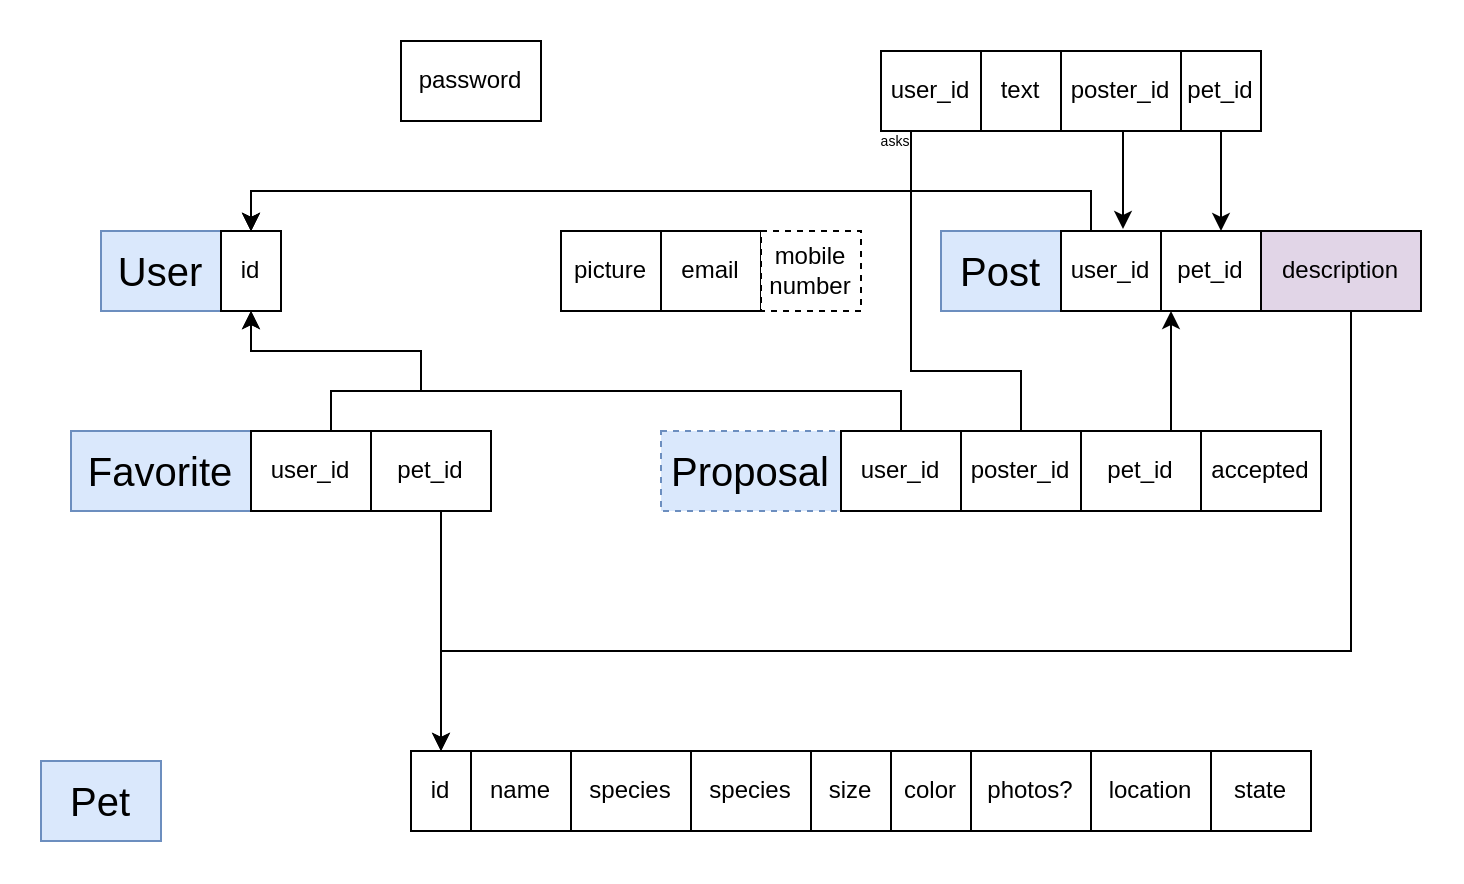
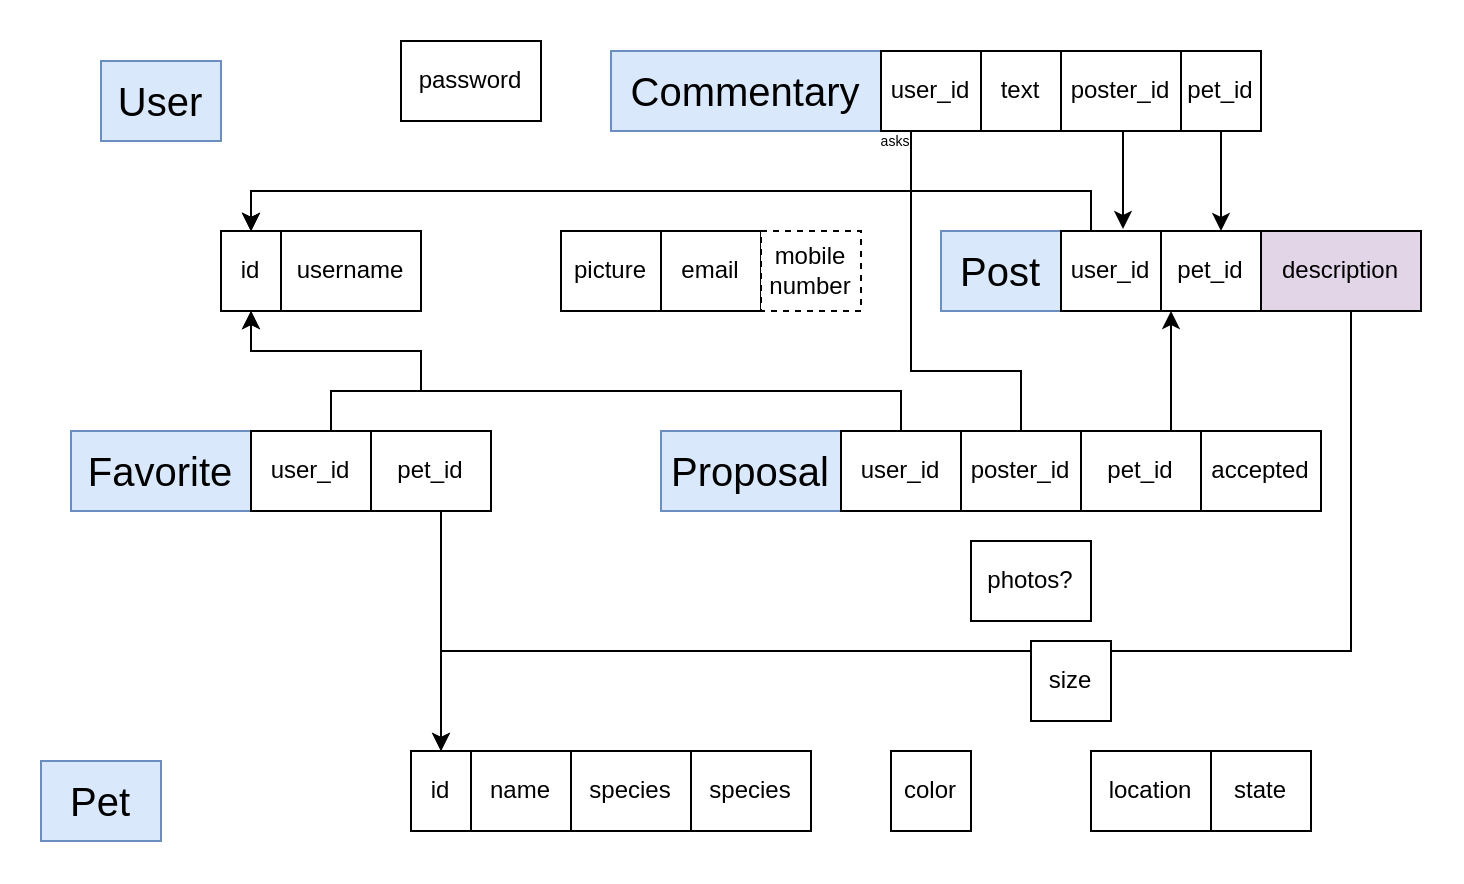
  <mxCell id="0" />
  <mxCell id="1" parent="0" />
- <mxCell id="2" value="User" style="rounded=0;whiteSpace=wrap;html=1;fillColor=#dae8fc;strokeColor=#6c8ebf;fontSize=20;" vertex="1" parent="1"><mxGeometry x="50" y="115" width="60" height="40" as="geometry" /></mxCell>
+ <mxCell id="2" value="User" style="rounded=0;whiteSpace=wrap;html=1;fillColor=#dae8fc;strokeColor=#6c8ebf;fontSize=20;" vertex="1" parent="1"><mxGeometry x="50" y="30" width="60" height="40" as="geometry" /></mxCell>
+ <mxCell id="3" value="username" style="rounded=0;whiteSpace=wrap;html=1;" vertex="1" parent="1"><mxGeometry x="140" y="115" width="70" height="40" as="geometry" /></mxCell>
  <mxCell id="4" value="password" style="rounded=0;whiteSpace=wrap;html=1;" vertex="1" parent="1"><mxGeometry x="200" y="20" width="70" height="40" as="geometry" /></mxCell>
  <mxCell id="5" value="Pet" style="rounded=0;whiteSpace=wrap;html=1;labelBackgroundColor=none;labelBorderColor=none;fontSize=20;fillColor=#dae8fc;strokeColor=#6c8ebf;" vertex="1" parent="1"><mxGeometry x="20" y="380" width="60" height="40" as="geometry" /></mxCell>
  <mxCell id="6" value="name" style="rounded=0;whiteSpace=wrap;html=1;" vertex="1" parent="1"><mxGeometry x="235" y="375" width="50" height="40" as="geometry" /></mxCell>
  <mxCell id="7" value="species" style="rounded=0;whiteSpace=wrap;html=1;" vertex="1" parent="1"><mxGeometry x="285" y="375" width="60" height="40" as="geometry" /></mxCell>
  <mxCell id="8" value="species" style="rounded=0;whiteSpace=wrap;html=1;" vertex="1" parent="1"><mxGeometry x="345" y="375" width="60" height="40" as="geometry" /></mxCell>
  <mxCell id="9" value="Favorite" style="rounded=0;whiteSpace=wrap;html=1;fillColor=#dae8fc;strokeColor=#6c8ebf;fontSize=20;" vertex="1" parent="1"><mxGeometry x="35" y="215" width="90" height="40" as="geometry" /></mxCell>
  <mxCell id="10" value="" style="edgeStyle=orthogonalEdgeStyle;rounded=0;orthogonalLoop=1;jettySize=auto;html=1;" edge="1" parent="1" source="11" target="12"><mxGeometry relative="1" as="geometry"><Array as="points"><mxPoint x="165" y="195" /><mxPoint x="210" y="195" /><mxPoint x="210" y="175" /><mxPoint x="125" y="175" /></Array></mxGeometry></mxCell>
  <mxCell id="11" value="user_id" style="rounded=0;whiteSpace=wrap;html=1;" vertex="1" parent="1"><mxGeometry x="125" y="215" width="60" height="40" as="geometry" /></mxCell>
  <mxCell id="12" value="id" style="rounded=0;whiteSpace=wrap;html=1;" vertex="1" parent="1"><mxGeometry x="110" y="115" width="30" height="40" as="geometry" /></mxCell>
  <mxCell id="13" value="id" style="rounded=0;whiteSpace=wrap;html=1;" vertex="1" parent="1"><mxGeometry x="205" y="375" width="30" height="40" as="geometry" /></mxCell>
  <mxCell id="14" style="edgeStyle=orthogonalEdgeStyle;rounded=0;orthogonalLoop=1;jettySize=auto;html=1;entryX=0.5;entryY=0;entryDx=0;entryDy=0;fontSize=20;" edge="1" parent="1" source="15" target="13"><mxGeometry relative="1" as="geometry"><Array as="points"><mxPoint x="220" y="285" /><mxPoint x="220" y="285" /></Array></mxGeometry></mxCell>
  <mxCell id="15" value="pet_id" style="rounded=0;whiteSpace=wrap;html=1;" vertex="1" parent="1"><mxGeometry x="185" y="215" width="60" height="40" as="geometry" /></mxCell>
  <mxCell id="16" value="Post" style="rounded=0;whiteSpace=wrap;html=1;fillColor=#dae8fc;strokeColor=#6c8ebf;fontSize=20;" vertex="1" parent="1"><mxGeometry x="470" y="115" width="60" height="40" as="geometry" /></mxCell>
  <mxCell id="17" style="edgeStyle=orthogonalEdgeStyle;rounded=0;orthogonalLoop=1;jettySize=auto;html=1;entryX=0.5;entryY=0;entryDx=0;entryDy=0;" edge="1" parent="1" source="18" target="12"><mxGeometry relative="1" as="geometry"><Array as="points"><mxPoint x="545" y="95" /><mxPoint x="125" y="95" /></Array></mxGeometry></mxCell>
  <mxCell id="18" value="user_id" style="rounded=0;whiteSpace=wrap;html=1;" vertex="1" parent="1"><mxGeometry x="530" y="115" width="50" height="40" as="geometry" /></mxCell>
  <mxCell id="19" style="edgeStyle=orthogonalEdgeStyle;rounded=0;orthogonalLoop=1;jettySize=auto;html=1;fontSize=20;entryX=0.5;entryY=0;entryDx=0;entryDy=0;exitX=0.5;exitY=1;exitDx=0;exitDy=0;" edge="1" parent="1" source="20" target="13"><mxGeometry relative="1" as="geometry"><mxPoint x="225" y="325" as="targetPoint" /><mxPoint x="635" y="175" as="sourcePoint" /><Array as="points"><mxPoint x="675" y="155" /><mxPoint x="675" y="325" /><mxPoint x="220" y="325" /></Array></mxGeometry></mxCell>
  <mxCell id="20" value="description" style="rounded=0;whiteSpace=wrap;html=1;fillColor=#e1d5e7;" vertex="1" parent="1"><mxGeometry x="630" y="115" width="80" height="40" as="geometry" /></mxCell>
  <mxCell id="21" value="pet_id" style="rounded=0;whiteSpace=wrap;html=1;" vertex="1" parent="1"><mxGeometry x="580" y="115" width="50" height="40" as="geometry" /></mxCell>
- <mxCell id="22" value="size" style="rounded=0;whiteSpace=wrap;html=1;" vertex="1" parent="1"><mxGeometry x="405" y="375" width="40" height="40" as="geometry" /></mxCell>
+ <mxCell id="22" value="size" style="rounded=0;whiteSpace=wrap;html=1;" vertex="1" parent="1"><mxGeometry x="515" y="320" width="40" height="40" as="geometry" /></mxCell>
  <mxCell id="23" value="color" style="rounded=0;whiteSpace=wrap;html=1;" vertex="1" parent="1"><mxGeometry x="445" y="375" width="40" height="40" as="geometry" /></mxCell>
- <mxCell id="24" value="photos?" style="rounded=0;whiteSpace=wrap;html=1;" vertex="1" parent="1"><mxGeometry x="485" y="375" width="60" height="40" as="geometry" /></mxCell>
+ <mxCell id="24" value="photos?" style="rounded=0;whiteSpace=wrap;html=1;" vertex="1" parent="1"><mxGeometry x="485" y="270" width="60" height="40" as="geometry" /></mxCell>
  <mxCell id="25" value="location" style="rounded=0;whiteSpace=wrap;html=1;" vertex="1" parent="1"><mxGeometry x="545" y="375" width="60" height="40" as="geometry" /></mxCell>
  <mxCell id="26" value="state" style="rounded=0;whiteSpace=wrap;html=1;" vertex="1" parent="1"><mxGeometry x="605" y="375" width="50" height="40" as="geometry" /></mxCell>
- <mxCell id="27" value="Proposal" style="rounded=0;whiteSpace=wrap;html=1;fillColor=#dae8fc;strokeColor=#6c8ebf;fontSize=20;dashed=1;" vertex="1" parent="1"><mxGeometry x="330" y="215" width="90" height="40" as="geometry" /></mxCell>
+ <mxCell id="27" value="Proposal" style="rounded=0;whiteSpace=wrap;html=1;fillColor=#dae8fc;strokeColor=#6c8ebf;fontSize=20;" vertex="1" parent="1"><mxGeometry x="330" y="215" width="90" height="40" as="geometry" /></mxCell>
  <mxCell id="28" style="edgeStyle=orthogonalEdgeStyle;rounded=0;orthogonalLoop=1;jettySize=auto;html=1;entryX=0.5;entryY=1;entryDx=0;entryDy=0;fontSize=20;" edge="1" parent="1" source="29" target="12"><mxGeometry relative="1" as="geometry"><Array as="points"><mxPoint x="450" y="195" /><mxPoint x="210" y="195" /><mxPoint x="210" y="175" /><mxPoint x="125" y="175" /></Array></mxGeometry></mxCell>
  <mxCell id="29" value="user_id" style="rounded=0;whiteSpace=wrap;html=1;" vertex="1" parent="1"><mxGeometry x="420" y="215" width="60" height="40" as="geometry" /></mxCell>
  <mxCell id="30" style="edgeStyle=orthogonalEdgeStyle;rounded=0;orthogonalLoop=1;jettySize=auto;html=1;entryX=0.5;entryY=0;entryDx=0;entryDy=0;fontSize=7;" edge="1" parent="1" source="31" target="12"><mxGeometry relative="1" as="geometry"><Array as="points"><mxPoint x="510" y="185" /><mxPoint x="455" y="185" /><mxPoint x="455" y="95" /><mxPoint x="125" y="95" /></Array></mxGeometry></mxCell>
  <mxCell id="31" value="poster_id" style="rounded=0;whiteSpace=wrap;html=1;" vertex="1" parent="1"><mxGeometry x="480" y="215" width="60" height="40" as="geometry" /></mxCell>
  <mxCell id="32" value="" style="edgeStyle=orthogonalEdgeStyle;rounded=0;orthogonalLoop=1;jettySize=auto;html=1;fontSize=20;" edge="1" parent="1" source="33"><mxGeometry relative="1" as="geometry"><mxPoint x="585" y="155" as="targetPoint" /><Array as="points"><mxPoint x="585" y="155" /></Array></mxGeometry></mxCell>
  <mxCell id="33" value="pet_id" style="rounded=0;whiteSpace=wrap;html=1;" vertex="1" parent="1"><mxGeometry x="540" y="215" width="60" height="40" as="geometry" /></mxCell>
  <mxCell id="34" value="accepted" style="rounded=0;whiteSpace=wrap;html=1;" vertex="1" parent="1"><mxGeometry x="600" y="215" width="60" height="40" as="geometry" /></mxCell>
+ <mxCell id="35" value="Commentary" style="rounded=0;whiteSpace=wrap;html=1;fillColor=#dae8fc;strokeColor=#6c8ebf;fontSize=20;" vertex="1" parent="1"><mxGeometry x="305" y="25" width="135" height="40" as="geometry" /></mxCell>
  <mxCell id="36" style="edgeStyle=orthogonalEdgeStyle;rounded=0;orthogonalLoop=1;jettySize=auto;html=1;entryX=0.62;entryY=-0.025;entryDx=0;entryDy=0;entryPerimeter=0;fontSize=20;" edge="1" parent="1" source="37" target="18"><mxGeometry relative="1" as="geometry"><Array as="points"><mxPoint x="526" y="55" /><mxPoint x="556" y="55" /></Array></mxGeometry></mxCell>
  <mxCell id="37" value="poster_id" style="rounded=0;whiteSpace=wrap;html=1;" vertex="1" parent="1"><mxGeometry x="530" y="25" width="60" height="40" as="geometry" /></mxCell>
  <mxCell id="38" value="text" style="rounded=0;whiteSpace=wrap;html=1;" vertex="1" parent="1"><mxGeometry x="490" y="25" width="40" height="40" as="geometry" /></mxCell>
  <mxCell id="39" value="&lt;div style=&quot;font-size: 7px;&quot;&gt;asks&lt;/div&gt;&lt;div style=&quot;font-size: 7px;&quot;&gt;&lt;br style=&quot;font-size: 7px;&quot;&gt;&lt;/div&gt;" style="edgeStyle=orthogonalEdgeStyle;rounded=0;orthogonalLoop=1;jettySize=auto;html=1;fontSize=7;" edge="1" parent="1" source="40" target="12"><mxGeometry x="-0.8" y="-20" relative="1" as="geometry"><Array as="points"><mxPoint x="455" y="95" /><mxPoint x="125" y="95" /></Array><mxPoint as="offset" /></mxGeometry></mxCell>
  <mxCell id="40" value="user_id" style="rounded=0;whiteSpace=wrap;html=1;" vertex="1" parent="1"><mxGeometry x="440" y="25" width="50" height="40" as="geometry" /></mxCell>
  <mxCell id="41" style="edgeStyle=orthogonalEdgeStyle;rounded=0;orthogonalLoop=1;jettySize=auto;html=1;fontSize=20;exitX=0.5;exitY=1;exitDx=0;exitDy=0;" edge="1" parent="1" source="42" target="21"><mxGeometry relative="1" as="geometry"><Array as="points"><mxPoint x="610" y="75" /><mxPoint x="610" y="75" /></Array></mxGeometry></mxCell>
  <mxCell id="42" value="pet_id" style="rounded=0;whiteSpace=wrap;html=1;" vertex="1" parent="1"><mxGeometry x="590" y="25" width="40" height="40" as="geometry" /></mxCell>
  <mxCell id="43" value="picture" style="rounded=0;whiteSpace=wrap;html=1;" vertex="1" parent="1"><mxGeometry x="280" y="115" width="50" height="40" as="geometry" /></mxCell>
  <mxCell id="44" value="email" style="rounded=0;whiteSpace=wrap;html=1;" vertex="1" parent="1"><mxGeometry x="330" y="115" width="50" height="40" as="geometry" /></mxCell>
  <mxCell id="45" value="mobile number" style="rounded=0;whiteSpace=wrap;html=1;dashed=1;" vertex="1" parent="1"><mxGeometry x="380" y="115" width="50" height="40" as="geometry" /></mxCell>
